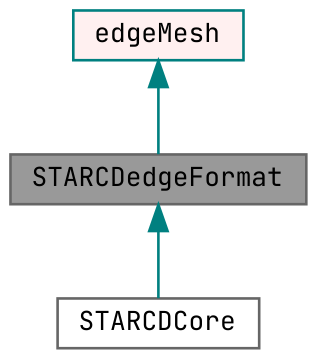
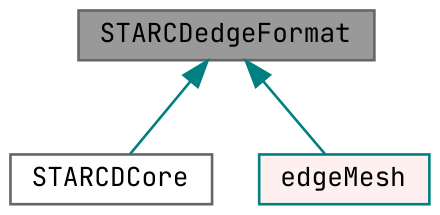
  digraph {
    fontname="JetBrains Mono"
    node [color=gray40 fontname="JetBrains Mono" fontsize=10 shape=box style=filled]
    edge [color=teal dir=back fontname="JetBrains Mono" fontsize=10 labelfontname=Helvetica labelfontsize=10 style=solid]
    n1 [fillcolor=grey60 fontcolor=black height=0.2 label=STARCDedgeFormat width=0.4]
    n2 [fillcolor=white height=0.2 label=STARCDCore width=0.4]
    n3 [color=teal fillcolor="#FFF0F0" height=0.2 label=edgeMesh width=0.4]
    n1 -> n2
-   n3 -> n1
+   n1 -> n3
  }
